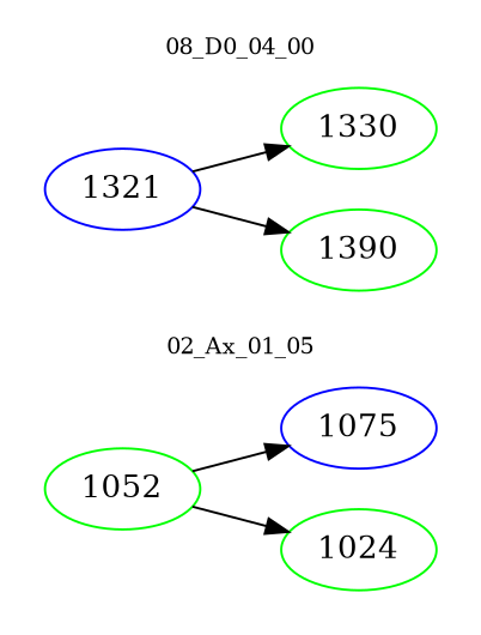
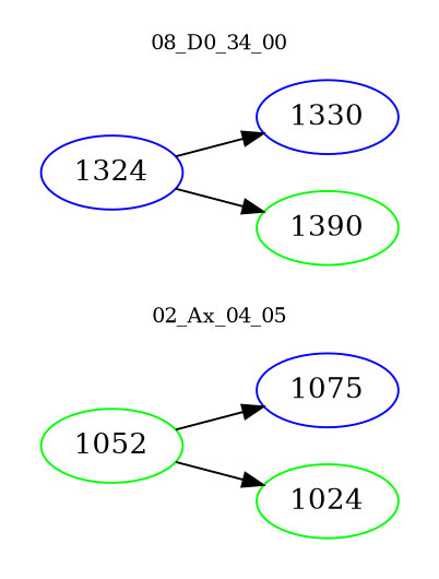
  digraph {
    rankdir=LR
    node [color=green]
    edge [color=black]
    n1 [label=1052]
    n2 [label=1024]
    n3 [color=blue label=1075]
-   n4 [color=blue label=1321]
+   n4 [color=blue label=1324]
    n5 [label=1390]
-   n6 [label=1330]
+   n6 [color=blue label=1330]
    subgraph cluster_1 {
      color=white
      fontsize=10
-     label="02_Ax_01_05"
+     label="02_Ax_04_05"
      n1
      n2
      n3
    }
    subgraph cluster_2 {
      color=white
      fontsize=10
-     label="08_D0_04_00"
+     label="08_D0_34_00"
      n4
      n5
      n6
    }
    n1 -> n2
    n1 -> n3
    n4 -> n5
    n4 -> n6
  }
